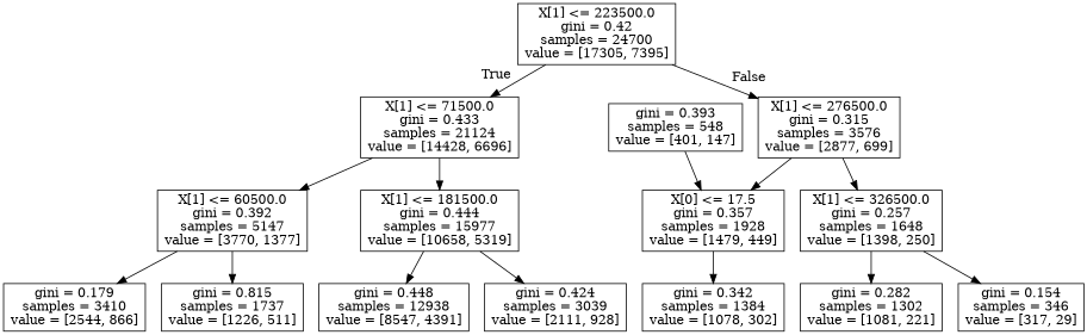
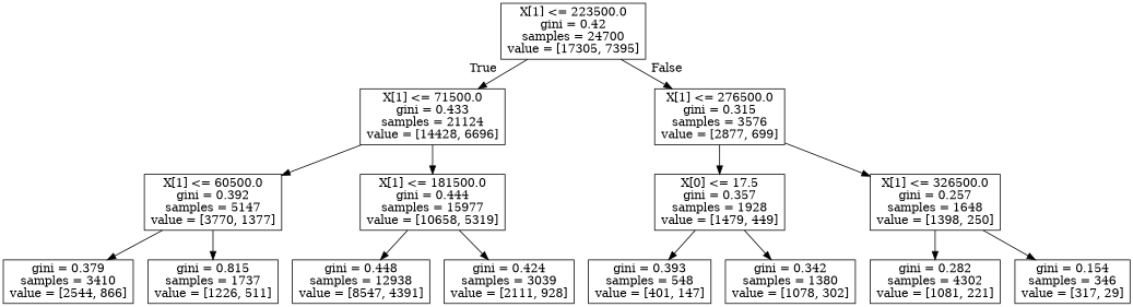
  digraph {
    node [shape=box]
    n1 [label="X[1] <= 223500.0\ngini = 0.42\nsamples = 24700\nvalue = [17305, 7395]"]
    n2 [label="X[1] <= 71500.0\ngini = 0.433\nsamples = 21124\nvalue = [14428, 6696]"]
    n3 [label="X[1] <= 276500.0\ngini = 0.315\nsamples = 3576\nvalue = [2877, 699]"]
    n4 [label="X[1] <= 60500.0\ngini = 0.392\nsamples = 5147\nvalue = [3770, 1377]"]
    n5 [label="X[1] <= 181500.0\ngini = 0.444\nsamples = 15977\nvalue = [10658, 5319]"]
    n6 [label="X[0] <= 17.5\ngini = 0.357\nsamples = 1928\nvalue = [1479, 449]"]
    n7 [label="X[1] <= 326500.0\ngini = 0.257\nsamples = 1648\nvalue = [1398, 250]"]
-   n8 [label="gini = 0.179\nsamples = 3410\nvalue = [2544, 866]"]
+   n8 [label="gini = 0.379\nsamples = 3410\nvalue = [2544, 866]"]
    n9 [label="gini = 0.815\nsamples = 1737\nvalue = [1226, 511]"]
    n10 [label="gini = 0.448\nsamples = 12938\nvalue = [8547, 4391]"]
    n11 [label="gini = 0.424\nsamples = 3039\nvalue = [2111, 928]"]
    n12 [label="gini = 0.393\nsamples = 548\nvalue = [401, 147]"]
-   n13 [label="gini = 0.342\nsamples = 1384\nvalue = [1078, 302]"]
-   n14 [label="gini = 0.282\nsamples = 1302\nvalue = [1081, 221]"]
+   n13 [label="gini = 0.342\nsamples = 1380\nvalue = [1078, 302]"]
+   n14 [label="gini = 0.282\nsamples = 4302\nvalue = [1081, 221]"]
    n15 [label="gini = 0.154\nsamples = 346\nvalue = [317, 29]"]
    n1 -> n2 [headlabel=True labelangle=45 labeldistance=2.5]
    n1 -> n3 [headlabel=False labelangle=-45 labeldistance=2.5]
    n2 -> n4
    n2 -> n5
    n3 -> n6
    n3 -> n7
    n4 -> n8
    n4 -> n9
    n5 -> n10
    n5 -> n11
-   n12 -> n6
+   n6 -> n12
    n6 -> n13
    n7 -> n14
    n7 -> n15
  }
